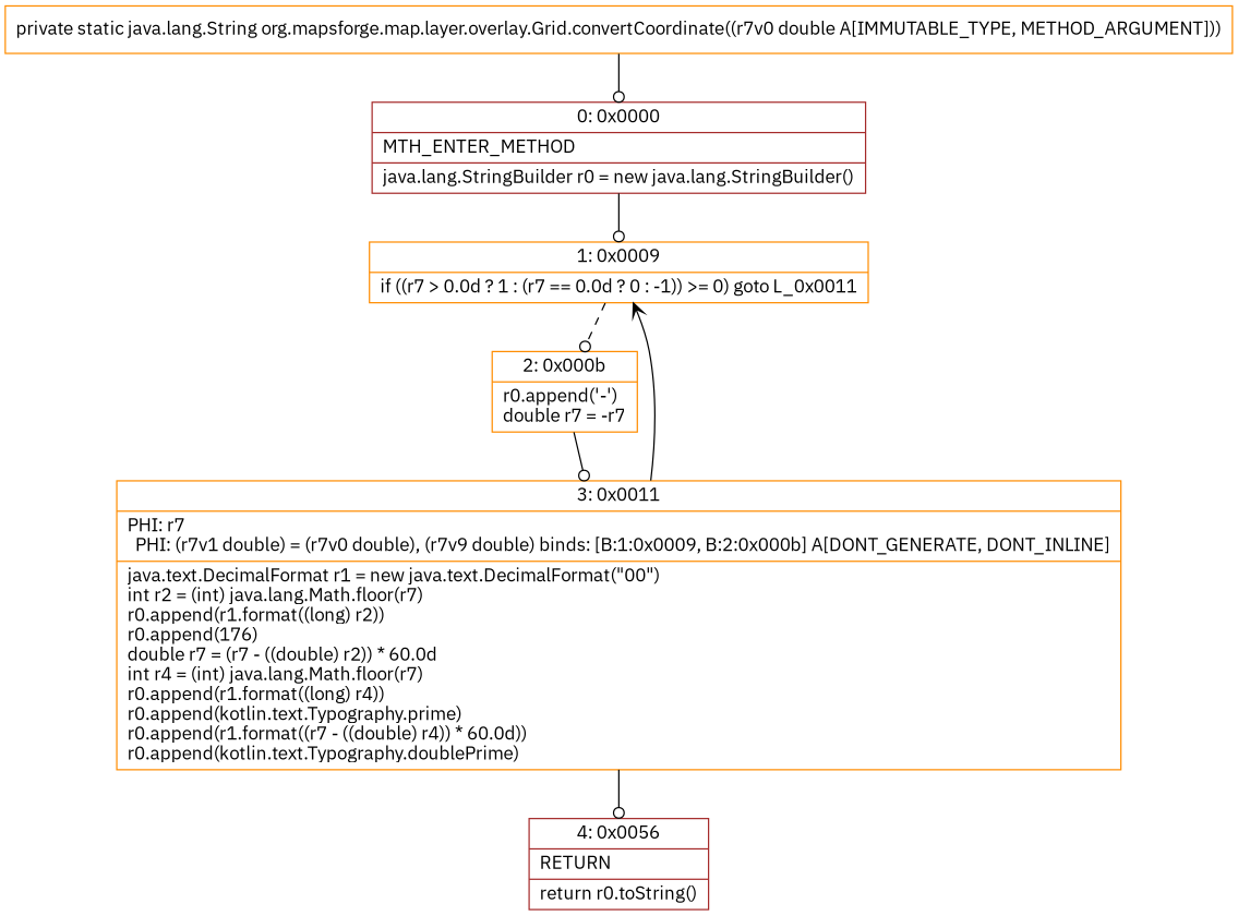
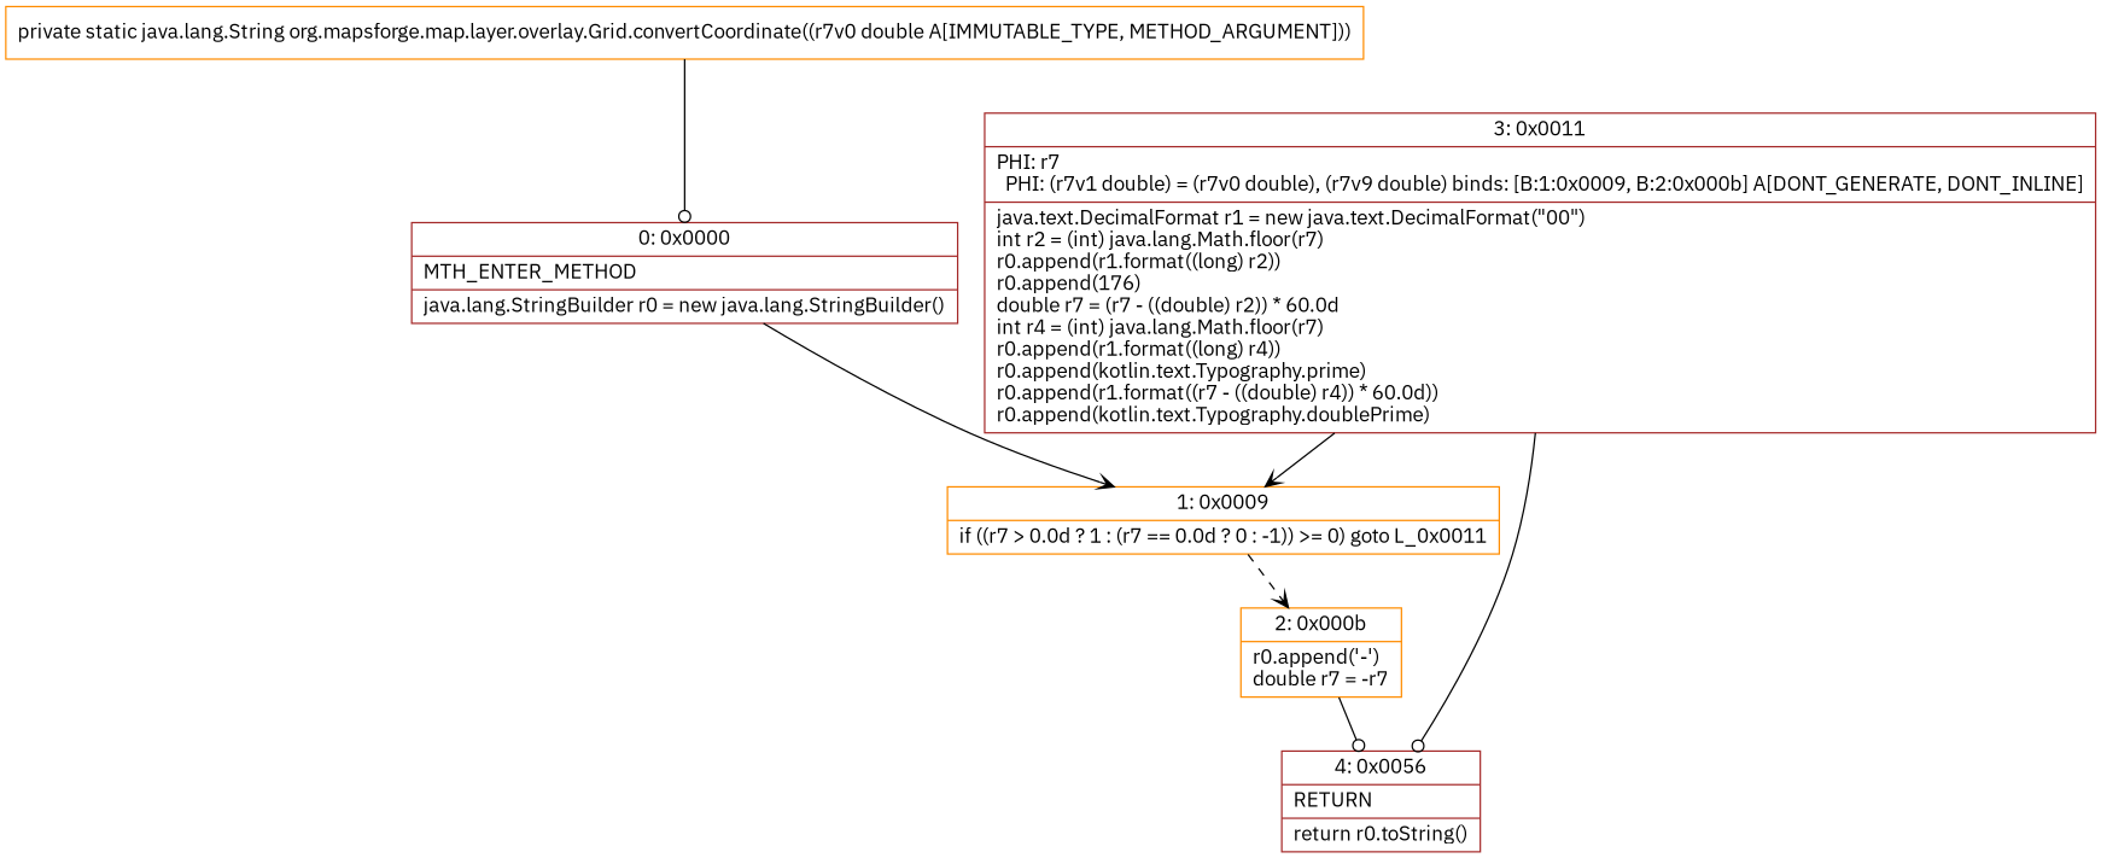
  digraph {
    fontname="IBM Plex Sans"
    node [color=darkorange fontname="IBM Plex Sans" shape=record]
    edge [arrowhead=vee fontname="IBM Plex Sans"]
    n1 [color=brown label="{0\:\ 0x0000|MTH_ENTER_METHOD\l|java.lang.StringBuilder r0 = new java.lang.StringBuilder()\l}"]
    n2 [label="{1\:\ 0x0009|if ((r7 \> 0.0d ? 1 : (r7 == 0.0d ? 0 : \-1)) \>= 0) goto L_0x0011\l}"]
    n3 [label="{2\:\ 0x000b|r0.append('\-')\ldouble r7 = \-r7\l}"]
-   n4 [label="{3\:\ 0x0011|PHI: r7 \l  PHI: (r7v1 double) = (r7v0 double), (r7v9 double) binds: [B:1:0x0009, B:2:0x000b] A[DONT_GENERATE, DONT_INLINE]\l|java.text.DecimalFormat r1 = new java.text.DecimalFormat(\"00\")\lint r2 = (int) java.lang.Math.floor(r7)\lr0.append(r1.format((long) r2))\lr0.append(176)\ldouble r7 = (r7 \- ((double) r2)) * 60.0d\lint r4 = (int) java.lang.Math.floor(r7)\lr0.append(r1.format((long) r4))\lr0.append(kotlin.text.Typography.prime)\lr0.append(r1.format((r7 \- ((double) r4)) * 60.0d))\lr0.append(kotlin.text.Typography.doublePrime)\l}"]
+   n4 [color=brown label="{3\:\ 0x0011|PHI: r7 \l  PHI: (r7v1 double) = (r7v0 double), (r7v9 double) binds: [B:1:0x0009, B:2:0x000b] A[DONT_GENERATE, DONT_INLINE]\l|java.text.DecimalFormat r1 = new java.text.DecimalFormat(\"00\")\lint r2 = (int) java.lang.Math.floor(r7)\lr0.append(r1.format((long) r2))\lr0.append(176)\ldouble r7 = (r7 \- ((double) r2)) * 60.0d\lint r4 = (int) java.lang.Math.floor(r7)\lr0.append(r1.format((long) r4))\lr0.append(kotlin.text.Typography.prime)\lr0.append(r1.format((r7 \- ((double) r4)) * 60.0d))\lr0.append(kotlin.text.Typography.doublePrime)\l}"]
    n5 [color=brown label="{4\:\ 0x0056|RETURN\l|return r0.toString()\l}"]
    n6 [label="{private static java.lang.String org.mapsforge.map.layer.overlay.Grid.convertCoordinate((r7v0 double A[IMMUTABLE_TYPE, METHOD_ARGUMENT])) }"]
-   n1 -> n2 [arrowhead=odot]
-   n2 -> n3 [arrowhead=odot style=dashed]
-   n3 -> n4 [arrowhead=odot]
+   n1 -> n2
+   n2 -> n3 [style=dashed]
+   n3 -> n5 [arrowhead=odot]
    n4 -> n2
    n4 -> n5 [arrowhead=odot]
    n6 -> n1 [arrowhead=odot]
  }
